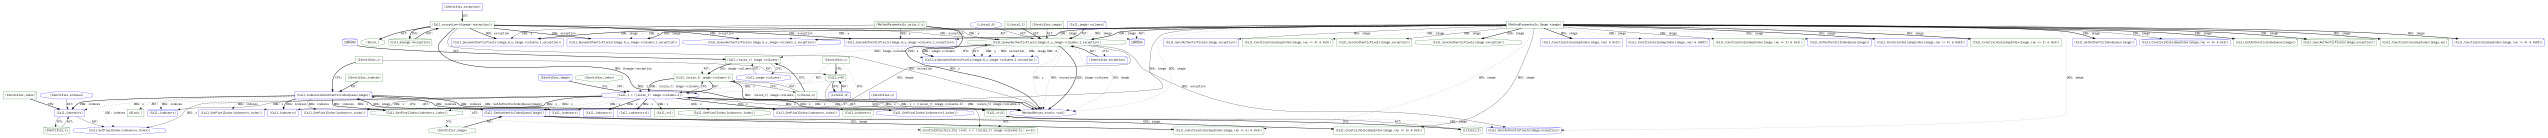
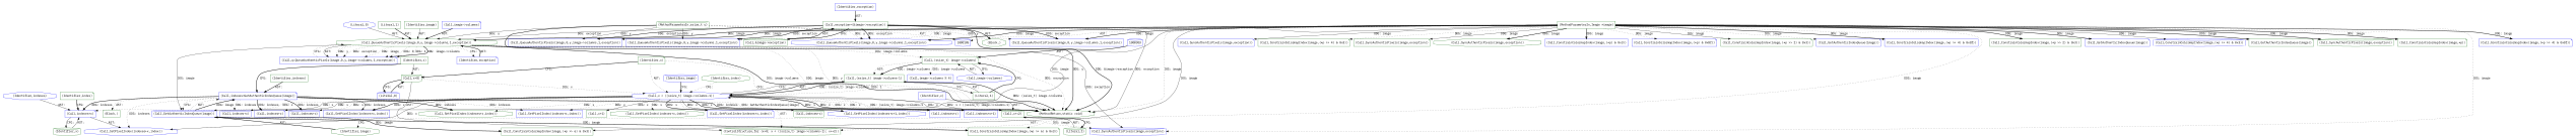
  digraph {
    fontname="IBM Plex Mono"
    node [color=blue fontname="IBM Plex Mono" shape=note]
    edge [fontname="IBM Plex Mono" style=bold]
    n1 [label="(Call,indexes+x)"]
    n2 [color=darkgreen label="(Identifier,x)" shape=cylinder]
    n3 [label="(Call,SetPixelIndex(indexes+x,index))" shape=octagon]
    n4 [label="(Call,indexes=GetAuthenticIndexQueue(image))"]
    n5 [label="(Call,GetAuthenticIndexQueue(image))" shape=cylinder]
    n6 [label="(Call,SetPixelIndex(indexes+x,index))" shape=box]
    n7 [label="(Call,indexes+x)" shape=cylinder]
-   n8 [label="(MethodReturn,static void)" shape=octagon]
+   n8 [color=darkgreen label="(MethodReturn,static void)" shape=octagon]
    n9 [color=darkgreen label="(Call,SetPixelIndex(indexes+x,index))" shape=octagon]
    n10 [label="(Call,indexes+x)" shape=cylinder]
    n11 [label="(Call,SetPixelIndex(indexes+x,index))" shape=box]
    n12 [color=darkgreen label="(Block,)" shape=box]
    n13 [label="(Call,indexes+x)"]
    n14 [color=darkgreen label="(Call,ConstrainColormapIndex(image,(*p >> 6) & 0x3))"]
    n15 [color=darkgreen label="(Identifier,image)" shape=octagon]
    n16 [label="(Call,SyncAuthenticPixels(image,exception))" shape=cylinder]
    n17 [color=darkgreen label="(Call,ConstrainColormapIndex(image,(*p >> 6) & 0x3))"]
    n18 [color=darkgreen label="(Call,QueueAuthenticPixels(image,0,y,image->columns,1,exception))" shape=octagon]
    n19 [color=darkgreen label="(Call,(ssize_t) image->columns)"]
    n20 [label="(Call,q=QueueAuthenticPixels(image,0,y,image->columns,1,exception))"]
    n21 [label="(Identifier,exception)"]
    n22 [color=darkgreen label="(Call,(ssize_t) image->columns-1)" shape=box]
    n23 [label="(Call,image->columns)" shape=octagon]
+   n24 [label="(Call,image->columns % 4)" shape=box]
    n25 [color=darkgreen label="(MethodParameterIn,Image *image)" shape=box]
    n26 [label="(Call,SyncAuthenticPixels(image,exception))"]
    n27 [label="(Call,QueueAuthenticPixels(image,0,y,image->columns,1,exception))" shape=box]
    n28 [color=darkgreen label="(Call,ConstrainColormapIndex(image,(*p >> 4) & 0x3))"]
    n29 [color=darkgreen label="(Call,SyncAuthenticPixels(image,exception))"]
    n30 [color=darkgreen label="(Call,SyncAuthenticPixels(image,exception))" shape=octagon]
    n31 [label="(Call,ConstrainColormapIndex(image,(*p) & 0x3))" shape=box]
    n32 [label="(Call,ConstrainColormapIndex(image,(*p) & 0x0f))"]
    n33 [label="(Call,QueueAuthenticPixels(image,0,y,image->columns,1,exception))" shape=box]
    n34 [color=darkgreen label="(Call,ConstrainColormapIndex(image,(*p >> 2) & 0x3))"]
    n35 [label="(Call,GetAuthenticIndexQueue(image))"]
    n36 [label="(Call,ConstrainColormapIndex(image,(*p >> 4) & 0x0f))" shape=box]
    n37 [color=darkgreen label="(Call,ConstrainColormapIndex(image,(*p >> 2) & 0x3))" shape=box]
    n38 [label="(Call,GetAuthenticIndexQueue(image))"]
    n39 [label="(Call,ConstrainColormapIndex(image,(*p >> 4) & 0x3))" shape=cylinder]
    n40 [color=darkgreen label="(Call,GetAuthenticIndexQueue(image))"]
    n41 [color=darkgreen label="(Call,SyncAuthenticPixels(image,exception))" shape=cylinder]
    n42 [color=darkgreen label="(Call,ConstrainColormapIndex(image,*p))"]
    n43 [label="(Call,QueueAuthenticPixels(image,0,y,image->columns,1,exception))"]
    n44 [label="(Call,QueueAuthenticPixels(image,0,y,image->columns,1,exception))" shape=octagon]
    n45 [label="(Call,ConstrainColormapIndex(image,(*p >> 4) & 0x0f))"]
    1000105 [shape=cylinder]
    n47 [color=darkgreen label="(MethodParameterIn,ssize_t y)" shape=cylinder]
    n48 [color=darkgreen label="(Call,exception=(&image->exception))" shape=box]
    n49 [color=darkgreen label="(Block,)" shape=octagon]
    n50 [color=darkgreen label="(Call,&image->exception)" shape=cylinder]
    n51 [label="(Call,x < ((ssize_t) image->columns-1))" shape=octagon]
    n52 [color=darkgreen label="(Call,x+=2)" shape=cylinder]
    n53 [color=darkgreen label="(Call,SetPixelIndex(indexes+x,index))" shape=octagon]
    n54 [label="(Call,SetPixelIndex(indexes+x,index))"]
    n55 [color=darkgreen label="(Call,indexes+x)" shape=cylinder]
    n56 [label="(Call,SetPixelIndex(indexes+x+1,index))" shape=octagon]
    n57 [color=darkgreen label="(ControlStructure,for (x=0; x < ((ssize_t) image->columns-1); x+=2))" shape=cylinder]
    n58 [label="(Call,indexes+x)" shape=box]
    n59 [label="(Call,indexes+x+1)" shape=box]
    n60 [color=darkgreen label="(Call,x+1)" shape=box]
    n61 [color=darkgreen label="(Literal,2)" shape=cylinder]
    n62 [color=darkgreen label="(Literal,1)" shape=box]
    n63 [color=darkgreen label="(Call,x=0)" shape=cylinder]
    n64 [label="(Literal,0)" shape=cylinder]
    n65 [color=darkgreen label="(Identifier,indexes)" shape=box]
    n66 [label="(Call,image->columns)"]
    n67 [color=darkgreen label="(Identifier,index)"]
    n68 [color=darkgreen label="(Identifier,x)" shape=box]
    n69 [label="(Identifier,image)" shape=cylinder]
    n70 [label="(Literal,0)" shape=octagon]
    n71 [label="(Identifier,exception)" shape=box]
    n72 [label="(Identifier,x)" shape=box]
    n73 [color=darkgreen label="(Identifier,x)"]
    n74 [color=darkgreen label="(Literal,1)" shape=box]
    n75 [color=darkgreen label="(Identifier,index)" shape=octagon]
    n76 [color=darkgreen label="(Identifier,image)" shape=box]
    n77 [label="(Identifier,indexes)" shape=octagon]
    1000303 [shape=cylinder]
    n1 -> n2 [label="CFG: " style=solid]
    n1 -> n3 [label="AST: " style=solid]
    n2 -> n1 [label="AST: " style=solid]
    n4 -> n1 [label="DDG: indexes"]
    n4 -> n3 [label="DDG: indexes" style=dotted]
    n4 -> n5 [label="CFG: " style=dotted]
    n4 -> n6 [label="DDG: indexes" style=dotted]
    n4 -> n7 [label="DDG: indexes" style=dotted]
    n4 -> n8 [label="DDG: indexes"]
    n4 -> n8 [label="DDG: GetAuthenticIndexQueue(image)" style=dotted]
    n4 -> n9 [label="DDG: indexes"]
    n4 -> n10 [label="DDG: indexes"]
    n4 -> n11 [label="DDG: indexes" style=solid]
    n4 -> n12 [label="AST: " style=dotted]
    n4 -> n13 [label="DDG: indexes"]
    n5 -> n4 [label="AST: " style=dotted]
    n5 -> n4 [label="DDG: image"]
    n5 -> n14 [label="DDG: image"]
    n5 -> n15 [label="CFG: " style=dotted]
    n5 -> n16 [label="DDG: image" style=dotted]
    n5 -> n17 [label="DDG: image"]
    n15 -> n5 [label="AST: "]
    n18 -> n5 [label="DDG: image" style=solid]
    n18 -> n8 [label="DDG: y" style=dotted]
    n18 -> n8 [label="DDG: image" style=dotted]
    n18 -> n8 [label="DDG: exception" style=dotted]
    n18 -> n8 [label="DDG: image->columns"]
    n18 -> n16 [label="DDG: exception" style=solid]
    n18 -> n19 [label="DDG: image->columns" style=dotted]
    n18 -> n20 [label="AST: " style=solid]
    n18 -> n20 [label="DDG: y" style=dotted]
    n18 -> n20 [label="DDG: exception" style=dotted]
    n18 -> n20 [label="DDG: image" style=dotted]
    n18 -> n20 [label="DDG: 0" style=dotted]
    n18 -> n20 [label="DDG: 1" style=dotted]
    n18 -> n20 [label="DDG: image->columns"]
    n18 -> n21 [label="CFG: " style=dotted]
    n19 -> n22 [label="AST: " style=dotted]
    n19 -> n22 [label="DDG: image->columns"]
    n19 -> n23 [label="CFG: " style=solid]
+   n19 -> n24 [label="DDG: image->columns" style=dotted]
    n20 -> n18 [label="CFG: " style=dotted]
    n21 -> n18 [label="AST: "]
    n22 -> n8 [label="DDG: (ssize_t) image->columns"]
    n22 -> n51 [label="AST: "]
    n22 -> n51 [label="DDG: (ssize_t) image->columns"]
    n22 -> n51 [label="DDG: 1" style=dotted]
    n22 -> n62 [label="CFG: " style=solid]
    n23 -> n19 [label="AST: " style=solid]
    n25 -> n5 [label="DDG: image" style=solid]
    n25 -> n8 [label="DDG: image" style=dotted]
    n25 -> n14 [label="DDG: image" style=dotted]
    n25 -> n16 [label="DDG: image" style=dotted]
    n25 -> n17 [label="DDG: image" style=solid]
    n25 -> n18 [label="DDG: image"]
    n25 -> n26 [label="DDG: image" style=solid]
    n25 -> n27 [label="DDG: image"]
    n25 -> n28 [label="DDG: image" style=dotted]
    n25 -> n29 [label="DDG: image" style=solid]
    n25 -> n30 [label="DDG: image"]
    n25 -> n31 [label="DDG: image"]
    n25 -> n32 [label="DDG: image" style=dotted]
    n25 -> n33 [label="DDG: image"]
    n25 -> n34 [label="DDG: image" style=solid]
    n25 -> n35 [label="DDG: image" style=dotted]
    n25 -> n36 [label="DDG: image"]
    n25 -> n37 [label="DDG: image"]
    n25 -> n38 [label="DDG: image"]
    n25 -> n39 [label="DDG: image" style=solid]
    n25 -> n40 [label="DDG: image"]
    n25 -> n41 [label="DDG: image"]
    n25 -> n42 [label="DDG: image"]
    n25 -> n43 [label="DDG: image" style=dotted]
    n25 -> n44 [label="DDG: image"]
    n25 -> n45 [label="DDG: image"]
    n25 -> 1000105 [label="AST: " style=dotted]
    n47 -> n8 [label="DDG: y"]
    n47 -> n18 [label="DDG: y" style=solid]
    n47 -> n27 [label="DDG: y" style=solid]
    n47 -> n33 [label="DDG: y" style=dotted]
    n47 -> n43 [label="DDG: y" style=solid]
    n47 -> n44 [label="DDG: y" style=dotted]
    n47 -> 1000105 [label="AST: " style=dotted]
    n48 -> n8 [label="DDG: exception" style=solid]
    n48 -> n8 [label="DDG: &image->exception"]
    n48 -> n18 [label="DDG: exception" style=solid]
    n48 -> n27 [label="DDG: exception"]
    n48 -> n33 [label="DDG: exception"]
    n48 -> n43 [label="DDG: exception"]
    n48 -> n44 [label="DDG: exception"]
    n48 -> n49 [label="AST: "]
    n48 -> n50 [label="CFG: "]
    n50 -> n48 [label="AST: "]
    n51 -> n1 [label="DDG: x" style=dotted]
    n51 -> n3 [label="DDG: x" style=solid]
    n51 -> n6 [label="DDG: x" style=dotted]
    n51 -> n7 [label="DDG: x" style=solid]
    n51 -> n8 [label="DDG: x < ((ssize_t) image->columns-1)" style=solid]
    n51 -> n8 [label="DDG: (ssize_t) image->columns-1" style=dotted]
    n51 -> n8 [label="DDG: x" style=solid]
    n51 -> n9 [label="DDG: x" style=dotted]
    n51 -> n10 [label="DDG: x" style=dotted]
    n51 -> n11 [label="DDG: x"]
    n51 -> n13 [label="DDG: x" style=solid]
    n51 -> n22 [label="CFG: " style=solid]
    n51 -> n52 [label="DDG: x" style=dotted]
    n51 -> n53 [label="DDG: x" style=dotted]
    n51 -> n54 [label="DDG: x"]
    n51 -> n55 [label="DDG: x" style=solid]
    n51 -> n56 [label="DDG: x"]
    n51 -> n57 [label="AST: " style=dotted]
    n51 -> n58 [label="DDG: x"]
    n51 -> n59 [label="DDG: x"]
    n51 -> n60 [label="DDG: x" style=solid]
    n52 -> n51 [label="DDG: x" style=dotted]
    n52 -> n57 [label="AST: " style=dotted]
    n52 -> n61 [label="CFG: "]
    n61 -> n52 [label="AST: " style=solid]
    n62 -> n19 [label="CFG: "]
    n62 -> n22 [label="AST: " style=solid]
    n63 -> n51 [label="DDG: x" style=dotted]
    n63 -> n57 [label="AST: " style=solid]
    n63 -> n64 [label="CFG: "]
    n64 -> n63 [label="AST: "]
    n65 -> n4 [label="AST: "]
    n66 -> n18 [label="AST: "]
    n67 -> n1 [label="CFG: "]
    n68 -> n4 [label="CFG: "]
    n68 -> n63 [label="AST: " style=solid]
    n69 -> n51 [label="CFG: "]
    n70 -> n18 [label="AST: " style=solid]
    n71 -> n48 [label="AST: "]
    n72 -> n52 [label="AST: " style=solid]
    n73 -> n51 [label="AST: " style=dotted]
    n73 -> n52 [label="CFG: " style=dotted]
    n73 -> n63 [label="CFG: "]
    n74 -> n18 [label="AST: "]
    n75 -> n51 [label="CFG: " style=dotted]
    n76 -> n18 [label="AST: " style=solid]
    n77 -> n1 [label="AST: " style=solid]
    1000303 -> n19 [label="AST: "]
  }
